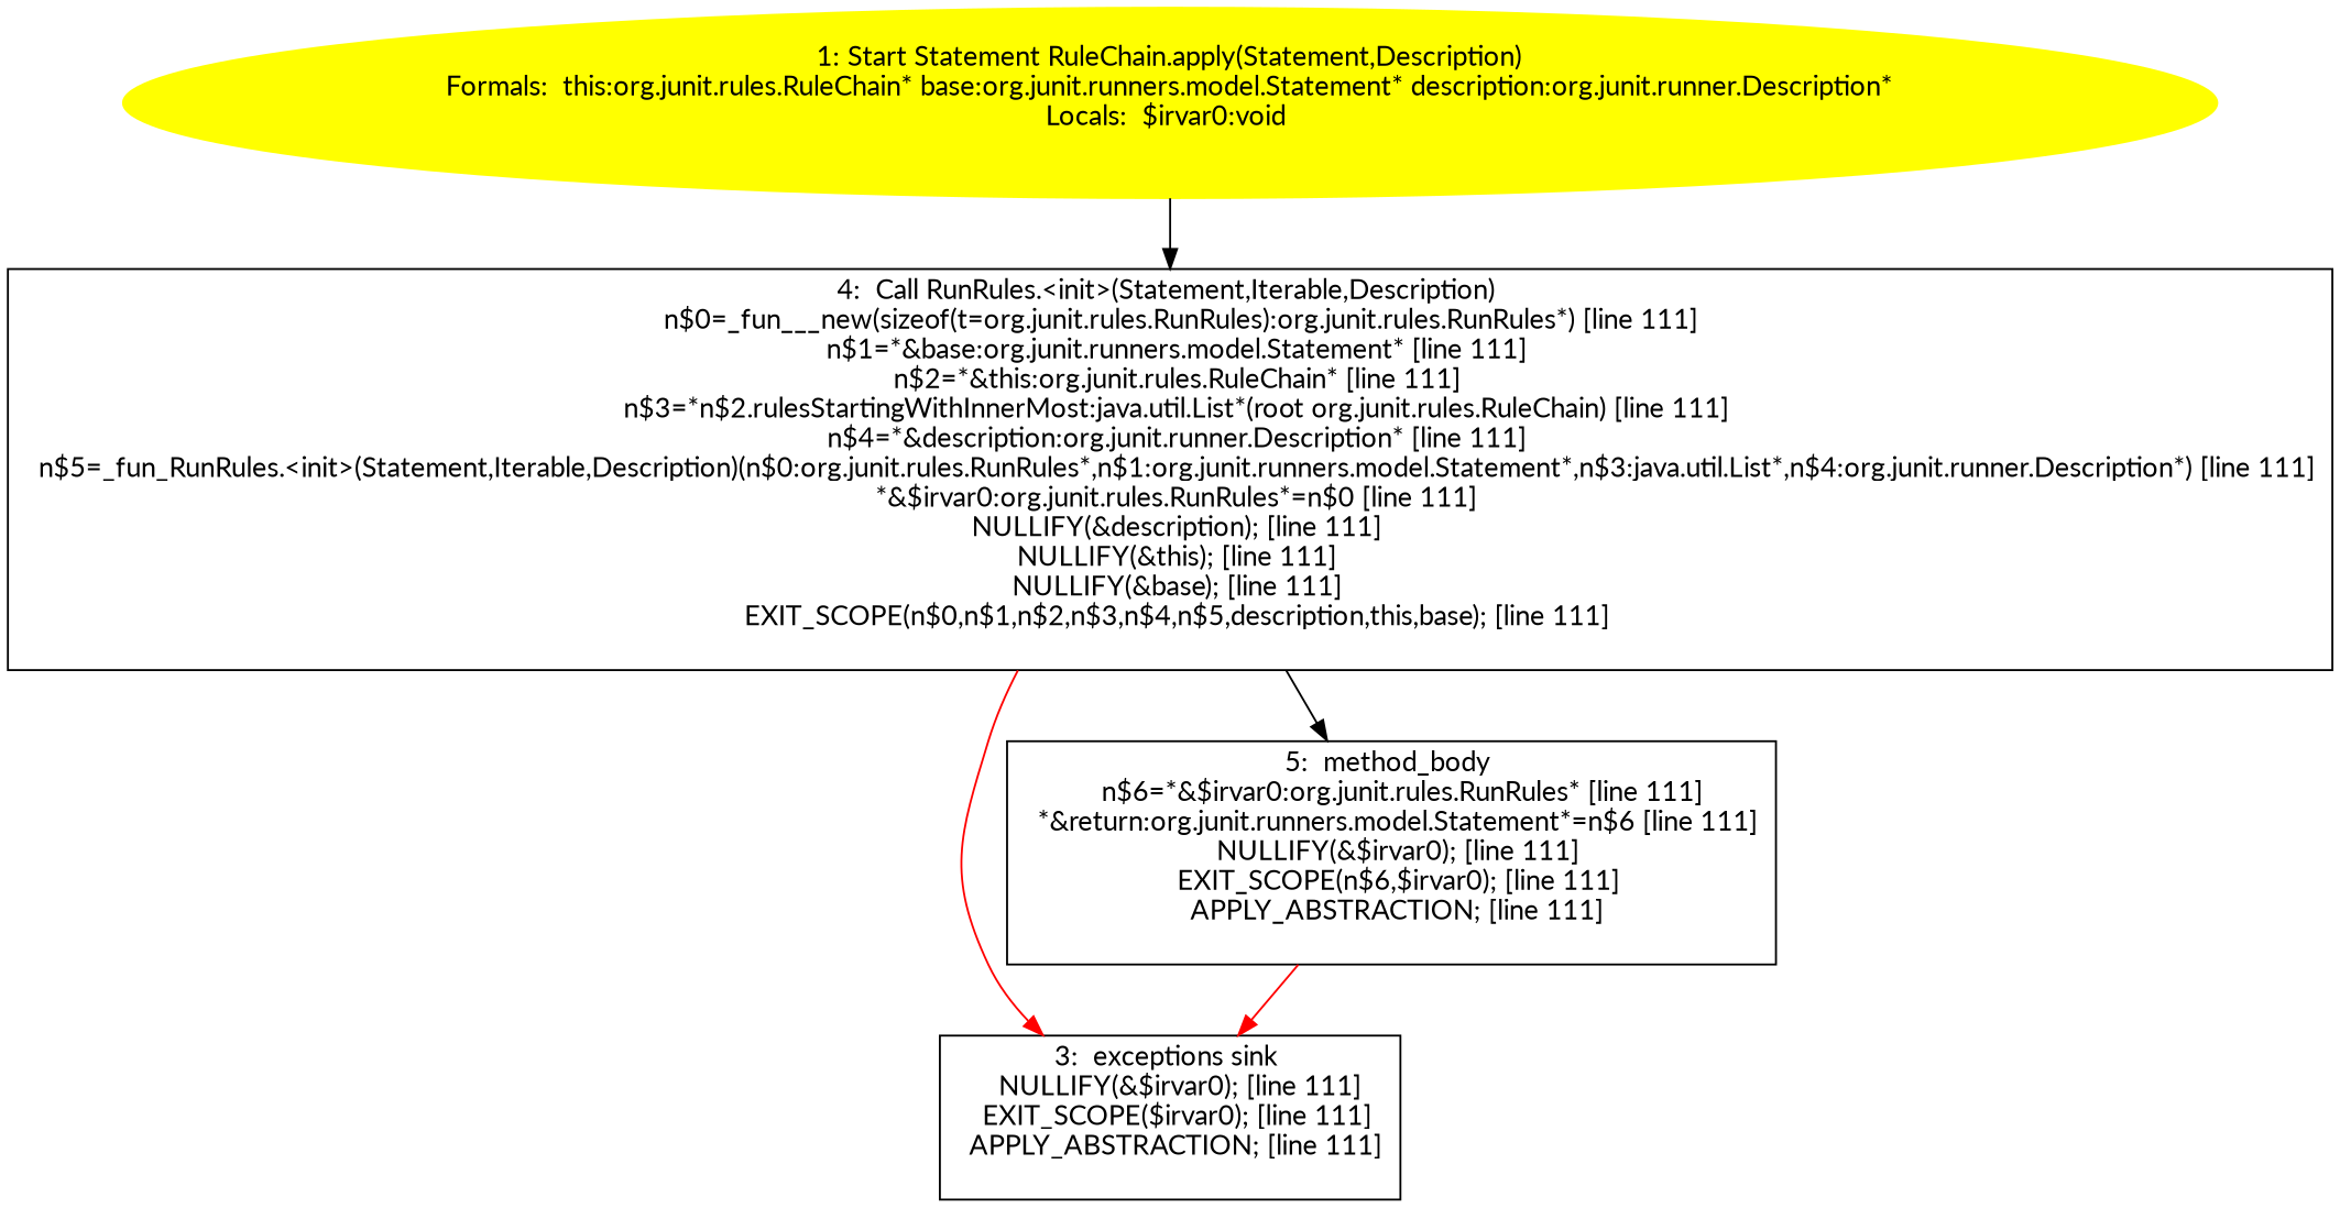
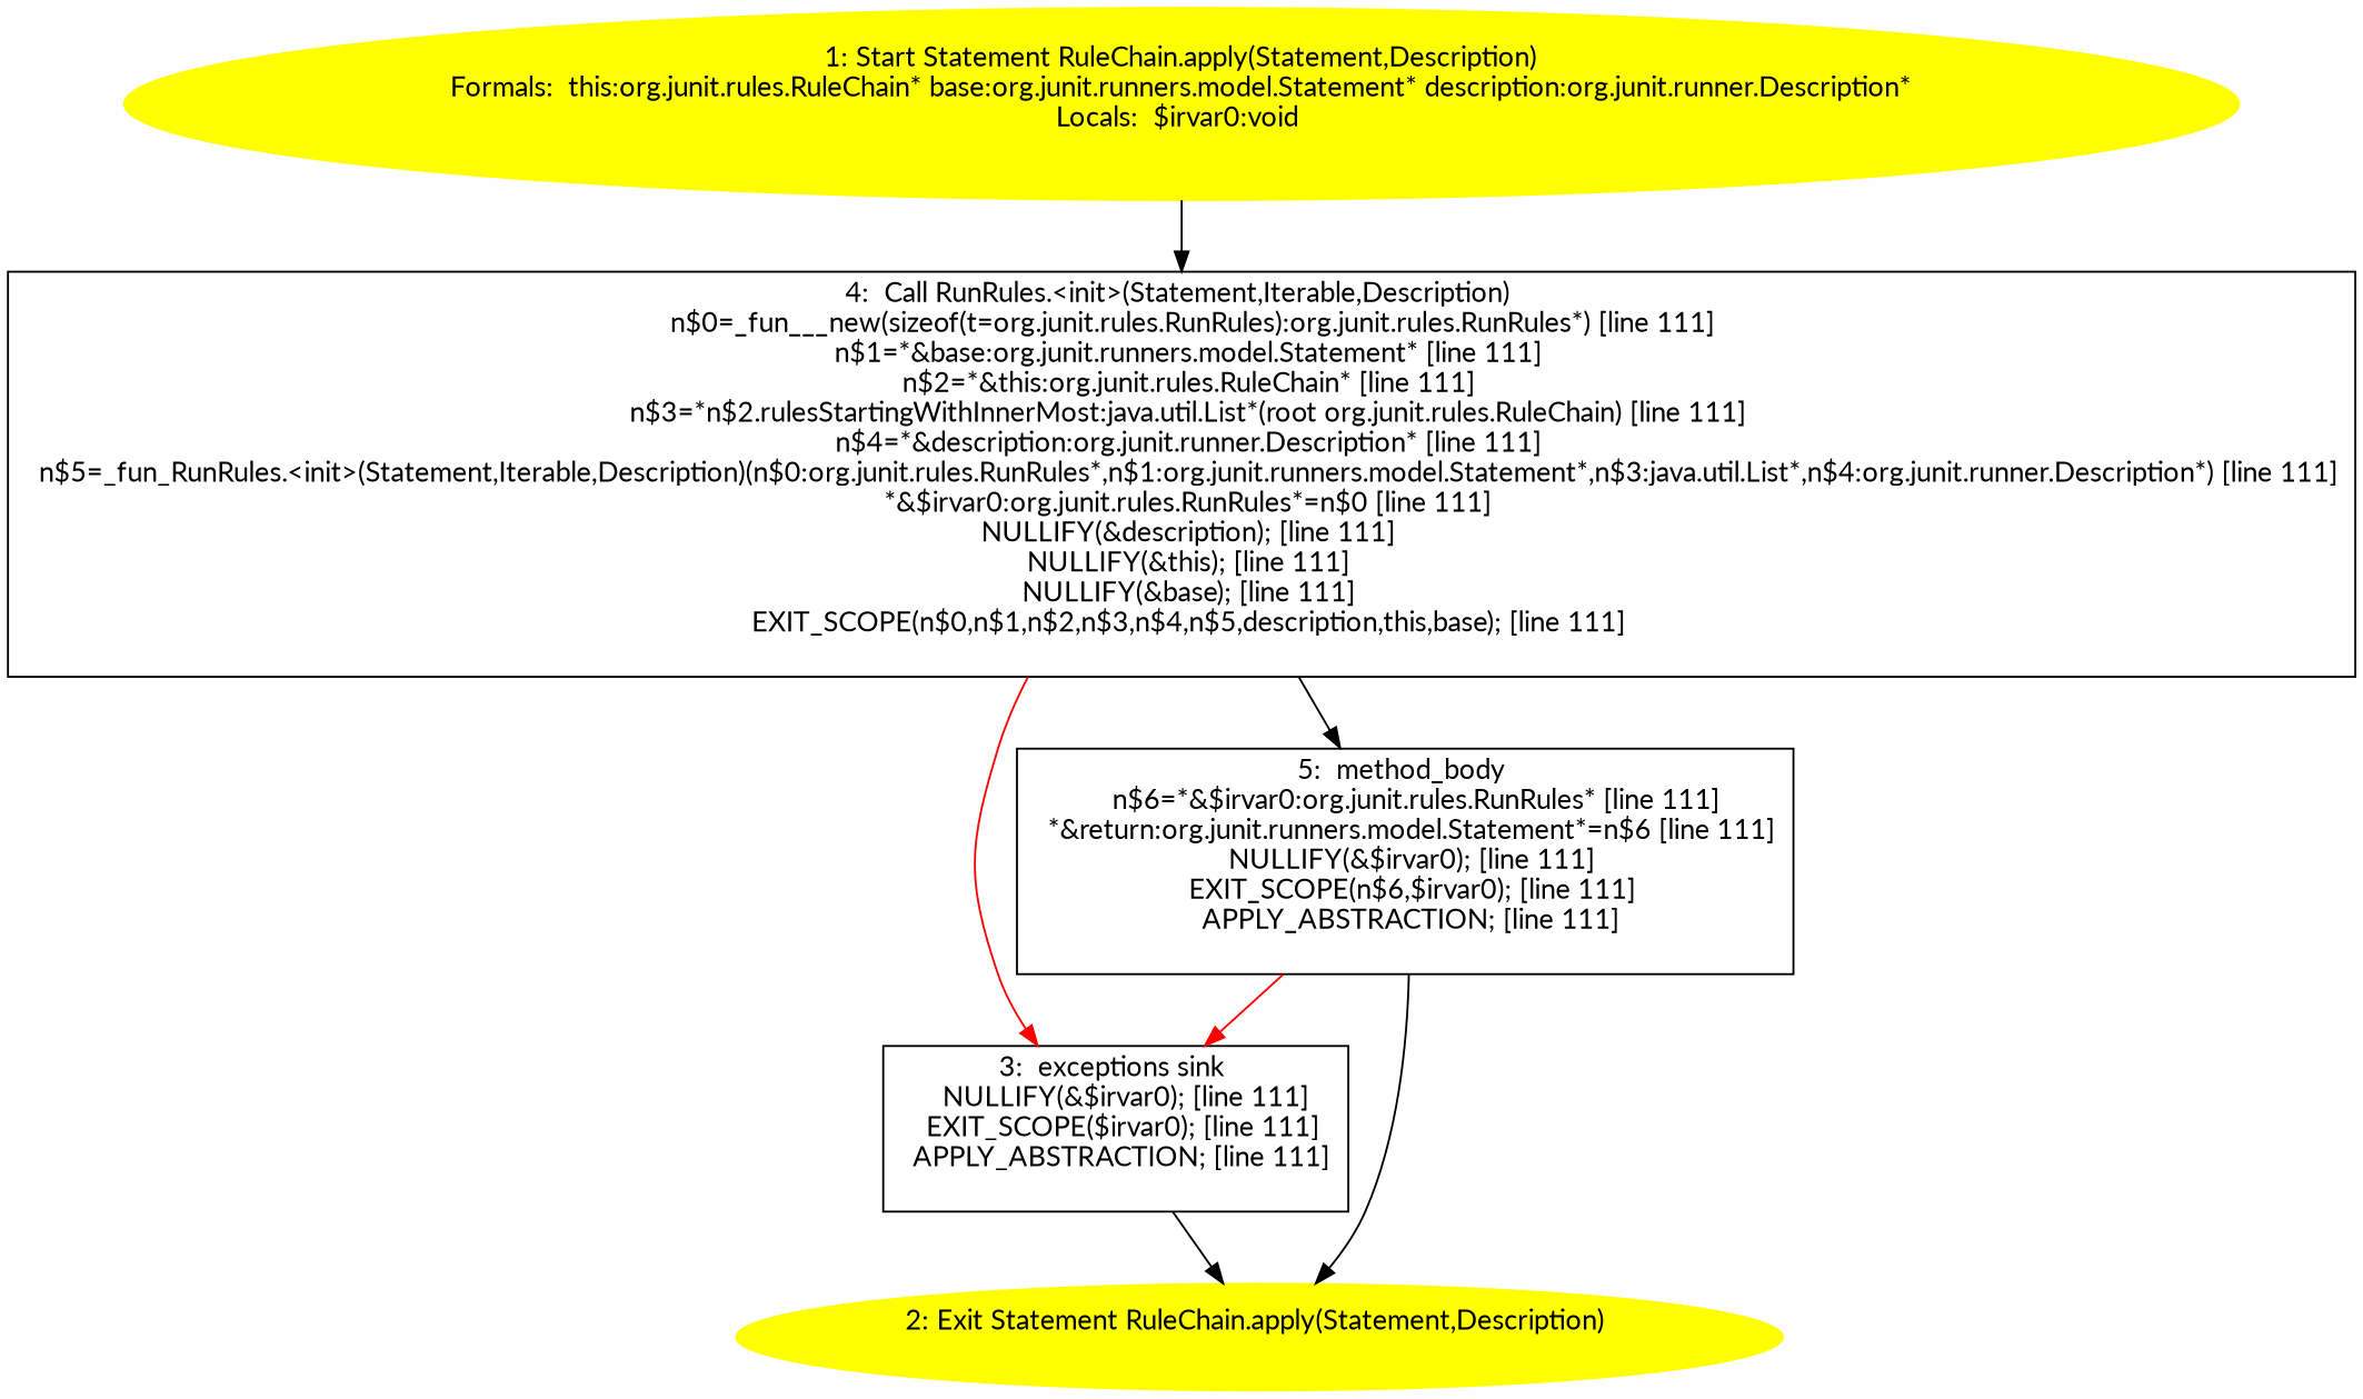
  digraph {
    fontname=Lato
    node [fontname=Lato shape=box]
    edge [fontname=Lato]
    n1 [color=yellow label="1: Start Statement RuleChain.apply(Statement,Description)\nFormals:  this:org.junit.rules.RuleChain* base:org.junit.runners.model.Statement* description:org.junit.runner.Description*\nLocals:  $irvar0:void \n  " style=filled shape=""]
    n2 [label="4:  Call RunRules.<init>(Statement,Iterable,Description) \n   n$0=_fun___new(sizeof(t=org.junit.rules.RunRules):org.junit.rules.RunRules*) [line 111]\n  n$1=*&base:org.junit.runners.model.Statement* [line 111]\n  n$2=*&this:org.junit.rules.RuleChain* [line 111]\n  n$3=*n$2.rulesStartingWithInnerMost:java.util.List*(root org.junit.rules.RuleChain) [line 111]\n  n$4=*&description:org.junit.runner.Description* [line 111]\n  n$5=_fun_RunRules.<init>(Statement,Iterable,Description)(n$0:org.junit.rules.RunRules*,n$1:org.junit.runners.model.Statement*,n$3:java.util.List*,n$4:org.junit.runner.Description*) [line 111]\n  *&$irvar0:org.junit.rules.RunRules*=n$0 [line 111]\n  NULLIFY(&description); [line 111]\n  NULLIFY(&this); [line 111]\n  NULLIFY(&base); [line 111]\n  EXIT_SCOPE(n$0,n$1,n$2,n$3,n$4,n$5,description,this,base); [line 111]\n "]
    n3 [label="3:  exceptions sink \n   NULLIFY(&$irvar0); [line 111]\n  EXIT_SCOPE($irvar0); [line 111]\n  APPLY_ABSTRACTION; [line 111]\n "]
    n4 [label="5:  method_body \n   n$6=*&$irvar0:org.junit.rules.RunRules* [line 111]\n  *&return:org.junit.runners.model.Statement*=n$6 [line 111]\n  NULLIFY(&$irvar0); [line 111]\n  EXIT_SCOPE(n$6,$irvar0); [line 111]\n  APPLY_ABSTRACTION; [line 111]\n "]
+   n5 [color=yellow label="2: Exit Statement RuleChain.apply(Statement,Description) \n  " style=filled shape=""]
    n1 -> n2
    n2 -> n3 [color=red]
    n2 -> n4
+   n3 -> n5
    n4 -> n3 [color=red]
+   n4 -> n5
  }
